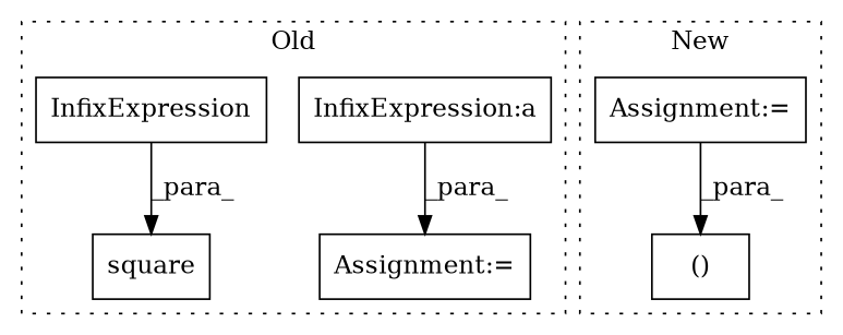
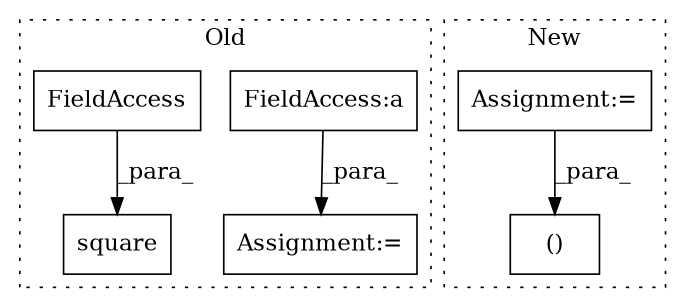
  digraph {
    node [a=7 l=1 shape=box]
    n1 [a=32 l="7,1" label=square s="10849,10873"]
    n2 [label="Assignment:=" s=10943]
-   n3 [a=27 l=3 label="InfixExpression:a" s=11007]
-   n4 [a=22 l=17 label=InfixExpression s=10856]
+   n3 [a=27 l=3 label="FieldAccess:a" s=11007]
+   n4 [a=22 l=17 label=FieldAccess s=10856]
    n5 [a=106 l=66 label="()" s=10859]
    n6 [label="Assignment:=" s=9392]
    subgraph cluster_1 {
      label=Old
      style=dotted
      n1
      n2
      n3
      n4
    }
    subgraph cluster_2 {
      label=New
      style=dotted
      n5
      n6
    }
    n3 -> n2 [label=_para_]
    n4 -> n1 [label=_para_]
    n6 -> n5 [label=_para_]
  }
